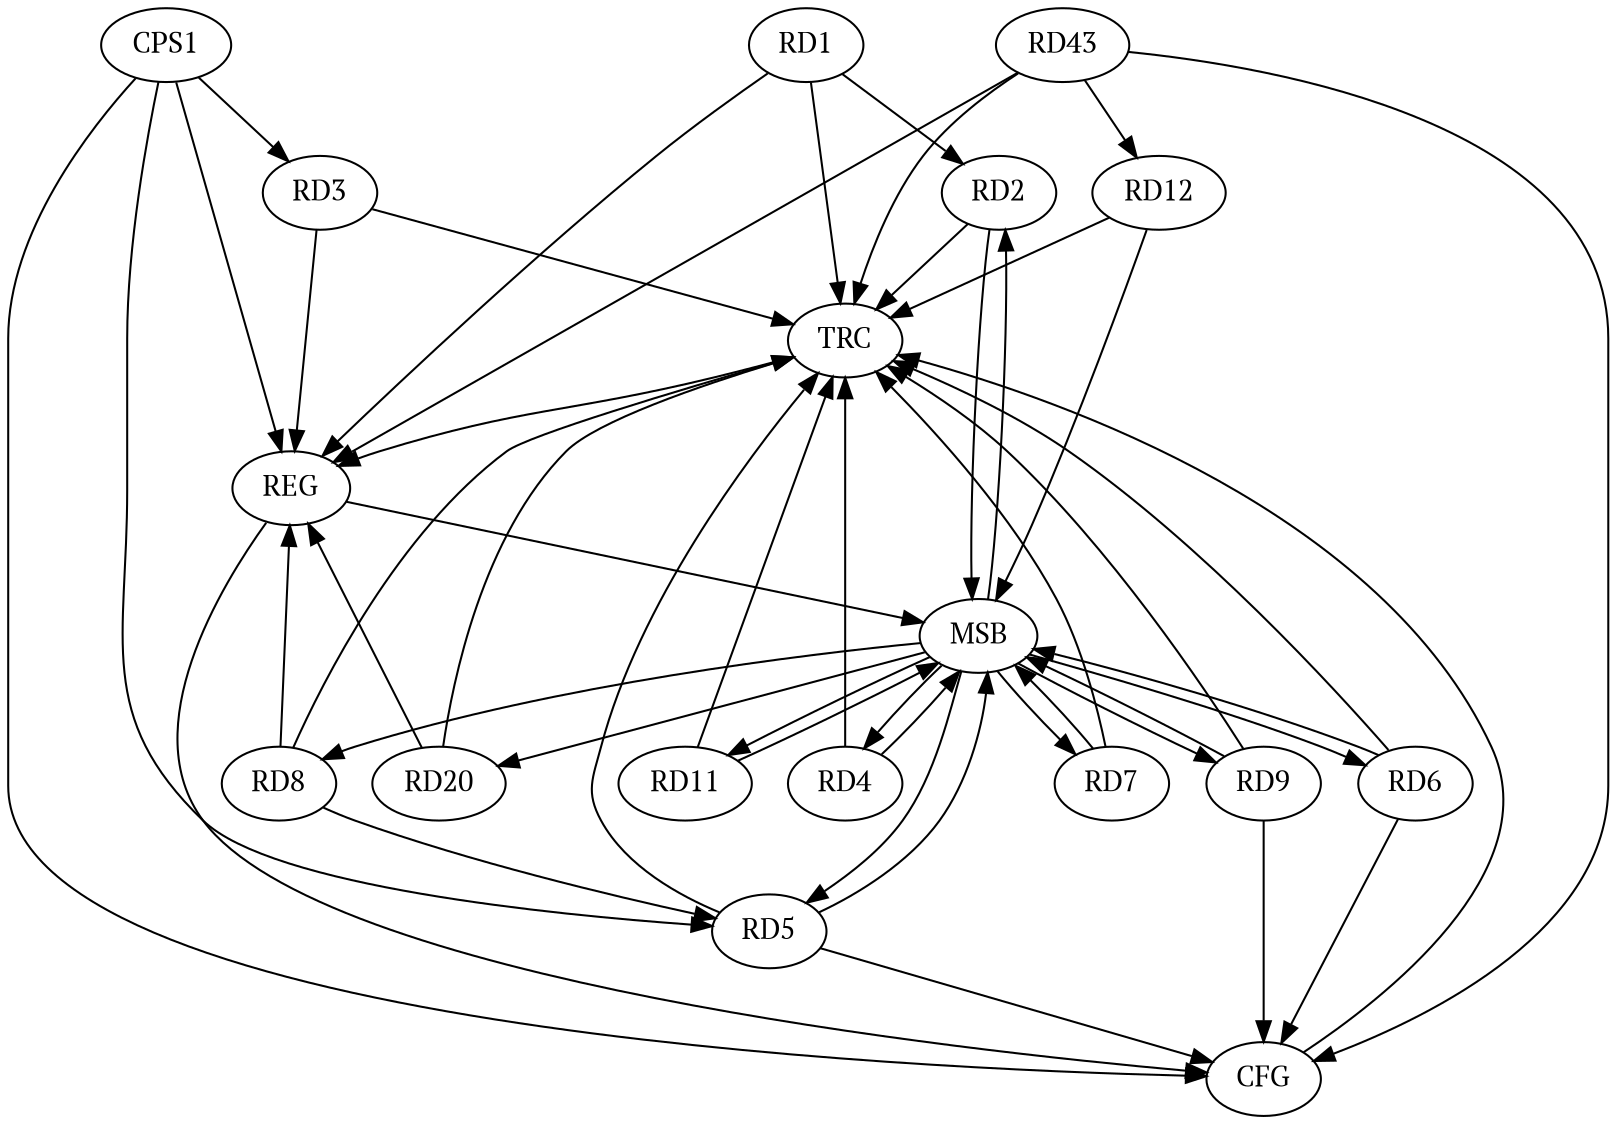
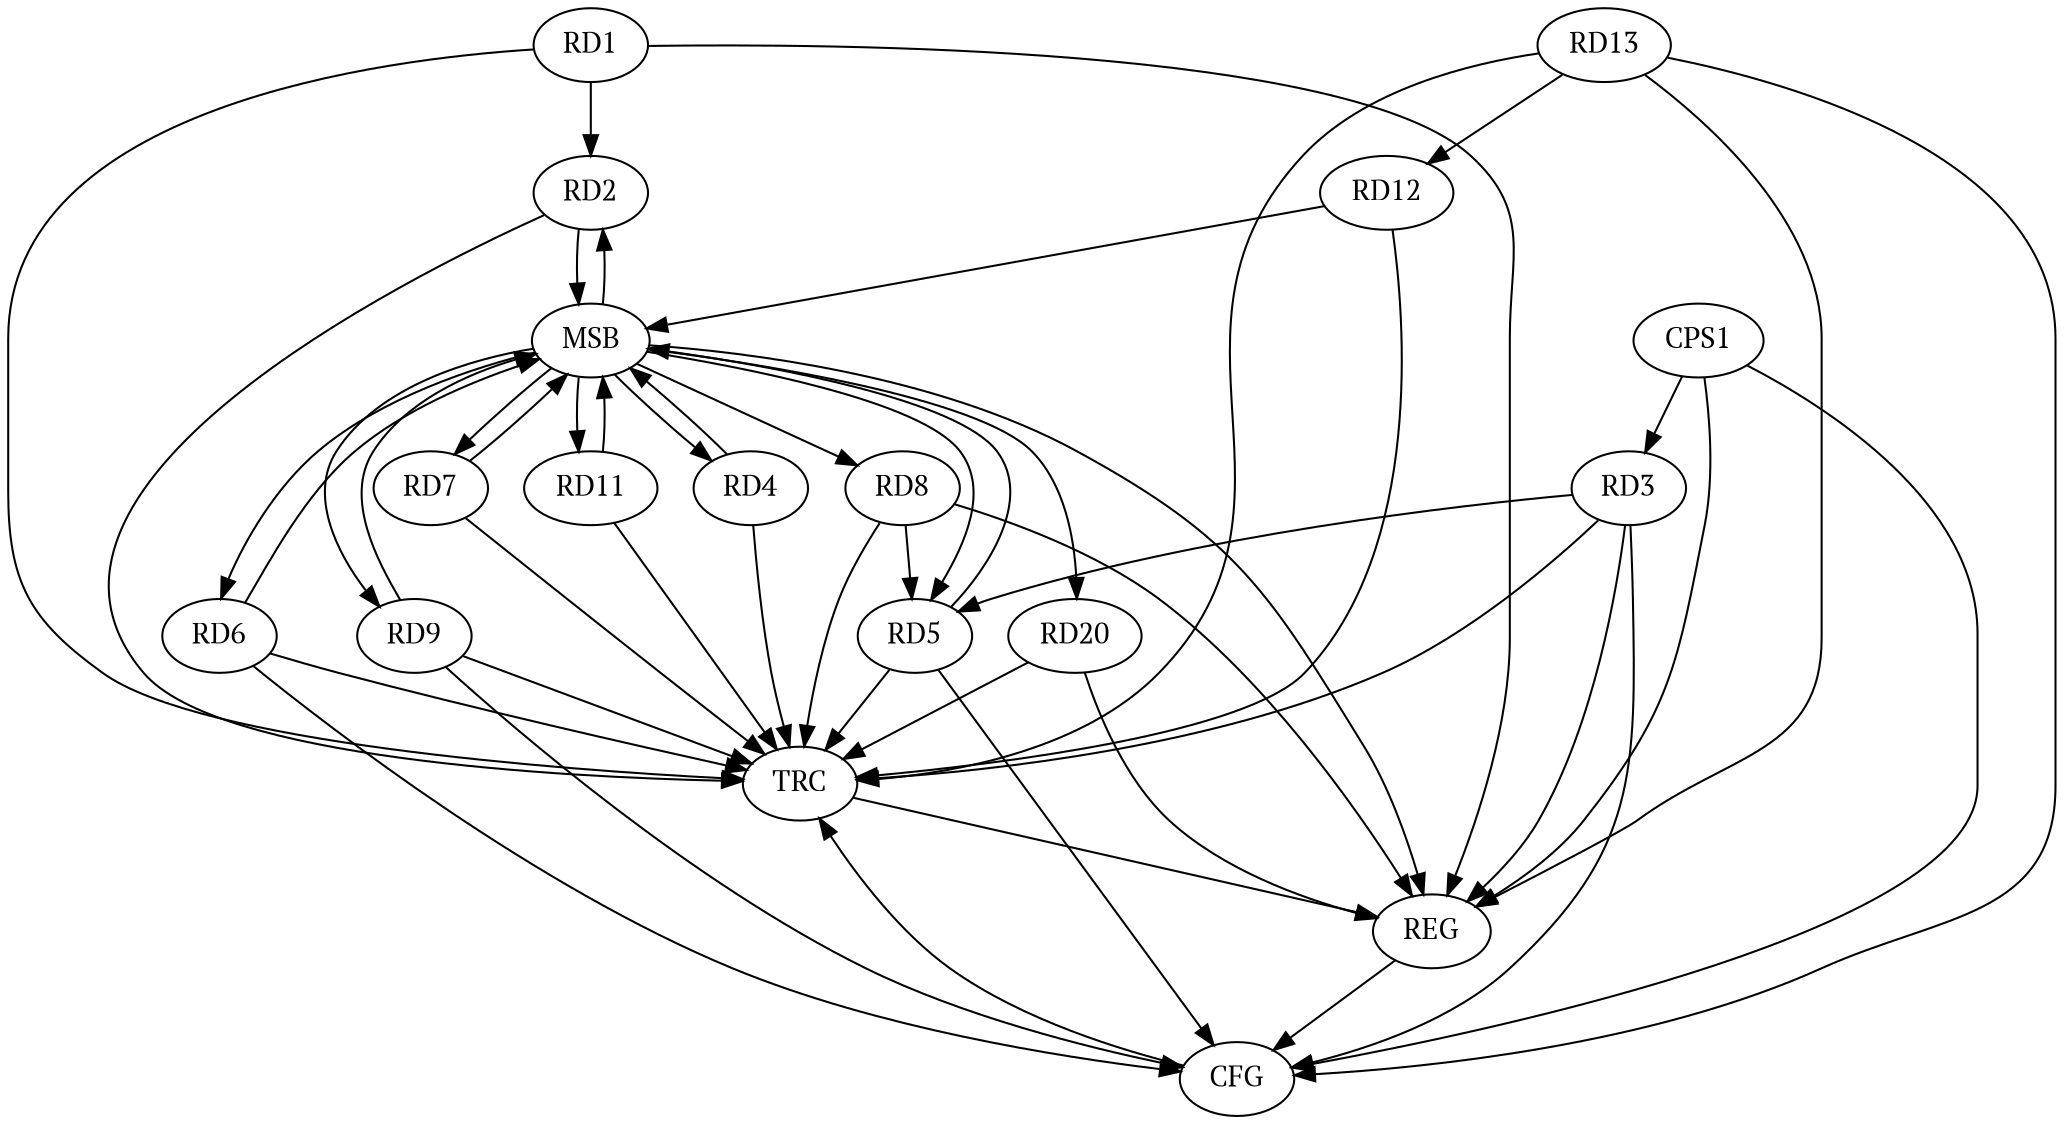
  strict digraph {
    fontname="PT Serif"
    node [fontname="PT Serif"]
    edge [fontname="PT Serif"]
    n1 [label=RD1]
    n2 [label=RD2]
    n3 [label=REG]
    n4 [label=TRC]
    n5 [label=MSB]
    n6 [label=CFG]
    n7 [label=RD4]
    n8 [label=RD5]
    n9 [label=RD6]
    n10 [label=RD7]
    n11 [label=RD8]
    n12 [label=RD9]
    n13 [label=RD20]
    n14 [label=RD11]
    n15 [label=RD3]
    n16 [label=RD12]
-   n17 [label=RD43]
+   n17 [label=RD13]
    n18 [label=CPS1]
    n1 -> n2
    n1 -> n3
    n1 -> n4
    n2 -> n4
    n2 -> n5
    n3 -> n6
    n4 -> n3
    n5 -> n2
-   n3 -> n5
+   n5 -> n3
    n5 -> n7
    n5 -> n8
    n5 -> n9
    n5 -> n10
    n5 -> n11
    n5 -> n12
    n5 -> n13
    n5 -> n14
    n6 -> n4
    n7 -> n4
    n7 -> n5
    n8 -> n4
    n8 -> n5
    n8 -> n6
    n9 -> n4
    n9 -> n5
    n9 -> n6
    n10 -> n4
    n10 -> n5
    n11 -> n3
    n11 -> n4
    n11 -> n8
    n12 -> n4
    n12 -> n5
    n12 -> n6
    n13 -> n3
    n13 -> n4
    n14 -> n4
    n14 -> n5
    n15 -> n3
    n15 -> n4
+   n15 -> n6
    n16 -> n4
    n16 -> n5
    n17 -> n3
    n17 -> n4
    n17 -> n6
    n17 -> n16
    n18 -> n3
    n18 -> n6
-   n18 -> n8
+   n15 -> n8
    n18 -> n15
  }
